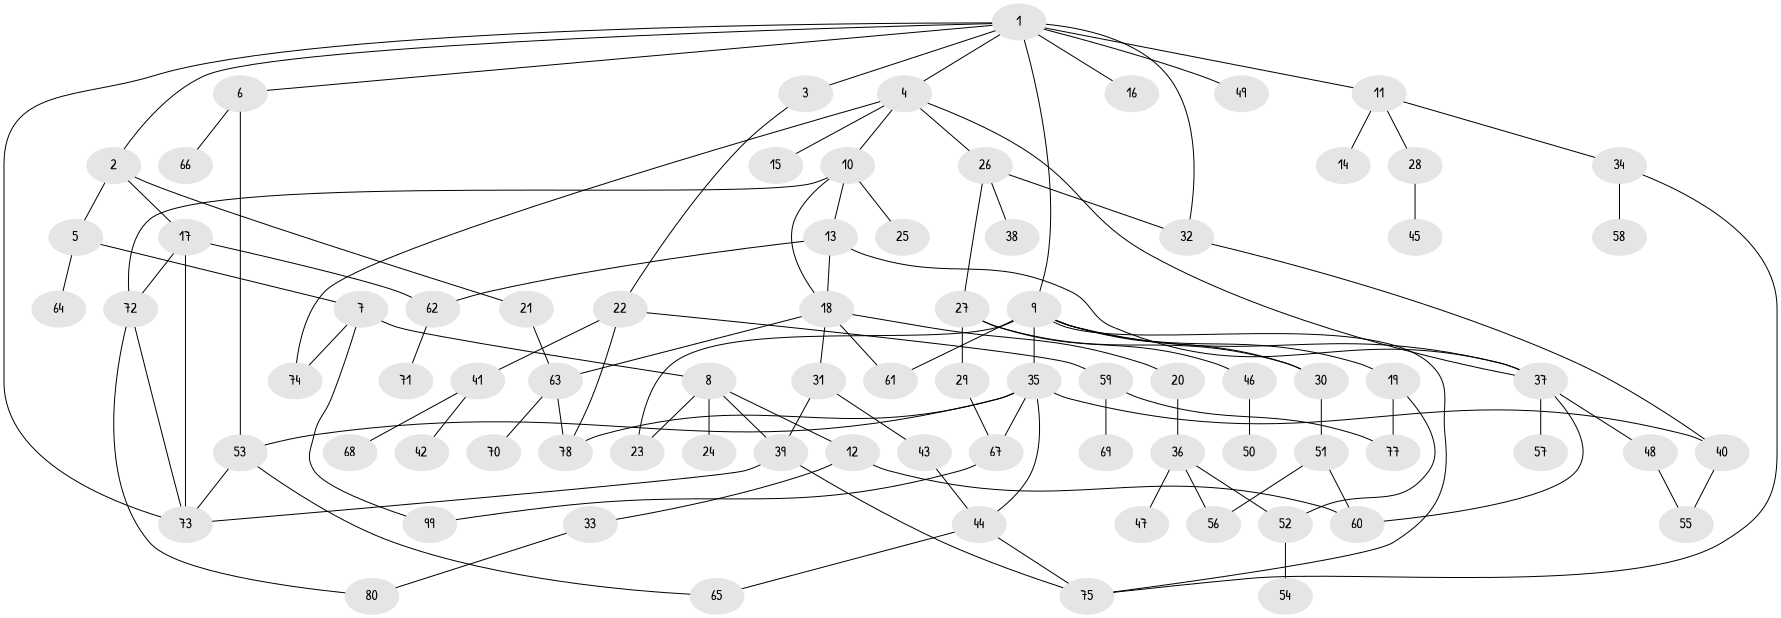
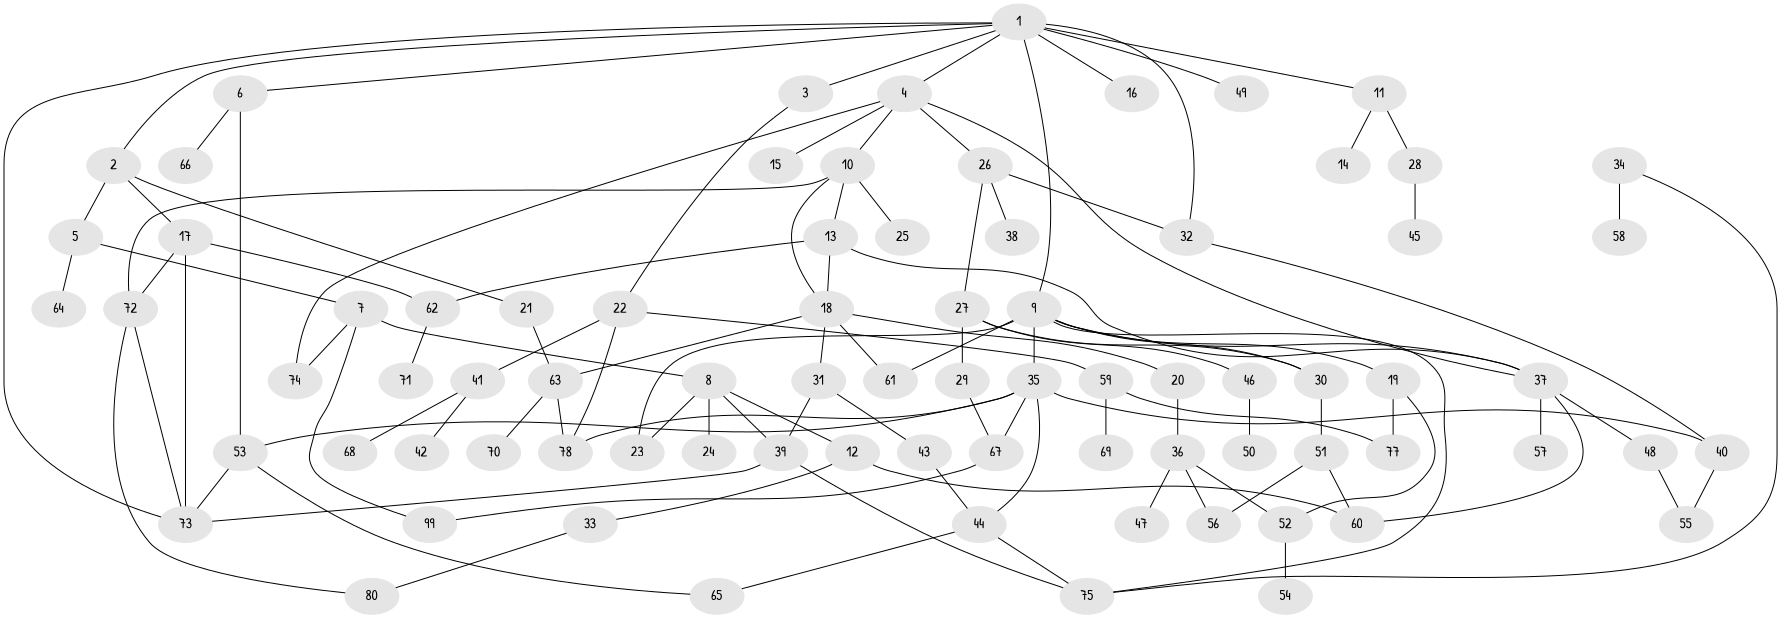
  graph {
    fontname="Patrick Hand"
    node [color=gray90 fontname="Patrick Hand" style=filled]
    edge [fontname="Patrick Hand"]
    1
    2
    3
    4
    6
    9
    11
    16
    32
    49
    73
    5
    17
    21
    22
    10
    15
    26
    37
    74
    53
    66
    23
    19
    30
    35
    61
    75
    14
    28
    34
    40
    7
    64
    72
    62
    63
    41
    59
    78
    13
    18
    25
    27
    38
    60
    48
    57
    8
    n50 [label=99]
    65
    12
    24
    39
    33
    52
    77
    51
    67
    44
    20
    31
    80
    45
    58
    71
    36
    43
    70
    54
    47
    56
    42
    68
    69
    29
    46
    50
    55
    1 -- 2
    1 -- 3
    1 -- 4
    1 -- 6
    1 -- 9
    1 -- 11
    1 -- 16
    1 -- 32
    1 -- 49
    1 -- 73
    2 -- 5
    2 -- 17
    2 -- 21
    3 -- 22
    4 -- 10
    4 -- 15
    4 -- 26
    4 -- 37
    4 -- 74
    6 -- 53
    6 -- 66
    9 -- 37
    9 -- 23
    9 -- 19
    9 -- 30
    9 -- 35
    9 -- 61
    9 -- 75
    11 -- 14
    11 -- 28
-   11 -- 34
    32 -- 40
    5 -- 7
    5 -- 64
    17 -- 73
    17 -- 72
    17 -- 62
    21 -- 63
    22 -- 41
    22 -- 59
    22 -- 78
    10 -- 72
    10 -- 13
    10 -- 18
    10 -- 25
    26 -- 32
    26 -- 27
    26 -- 38
    37 -- 60
    37 -- 48
    37 -- 57
    53 -- 73
    53 -- 65
    19 -- 52
    19 -- 77
    30 -- 51
    35 -- 53
    35 -- 40
    35 -- 78
    35 -- 67
    35 -- 44
    28 -- 45
    34 -- 75
    34 -- 58
    40 -- 55
    7 -- 74
    7 -- 8
    7 -- n50
    72 -- 73
    72 -- 80
    62 -- 71
    63 -- 78
    63 -- 70
    41 -- 42
    41 -- 68
    59 -- 77
    59 -- 69
    13 -- 37
    13 -- 62
    13 -- 18
    18 -- 61
    18 -- 63
    18 -- 20
    18 -- 31
    27 -- 30
    27 -- 29
    27 -- 46
    48 -- 55
    8 -- 23
    8 -- 12
    8 -- 24
    8 -- 39
    12 -- 60
    12 -- 33
    39 -- 73
    39 -- 75
    33 -- 80
    52 -- 54
    51 -- 60
    51 -- 56
    67 -- n50
    44 -- 75
    44 -- 65
    20 -- 36
    31 -- 39
    31 -- 43
    36 -- 52
    36 -- 47
    36 -- 56
    43 -- 44
    29 -- 67
    46 -- 50
  }
